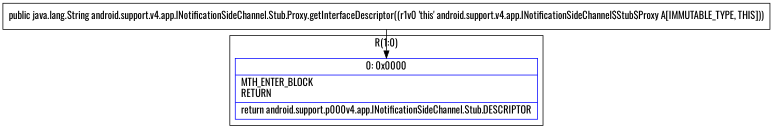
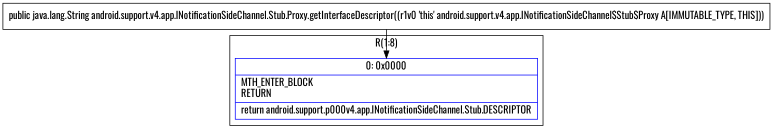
  digraph {
    fontname=Oswald
    node [shape=record fontname=Oswald]
    n1 [color=blue label="{0\:\ 0x0000|MTH_ENTER_BLOCK\lRETURN\l|return android.support.p000v4.app.INotificationSideChannel.Stub.DESCRIPTOR\l}"]
    n2 [label="{public java.lang.String android.support.v4.app.INotificationSideChannel.Stub.Proxy.getInterfaceDescriptor((r1v0 'this' android.support.v4.app.INotificationSideChannel$Stub$Proxy A[IMMUTABLE_TYPE, THIS])) }"]
    subgraph cluster_1 {
-     label="R(1:0)"
+     label="R(1:8)"
      n1
    }
    n2 -> n1 [fontname=Oswald]
  }
